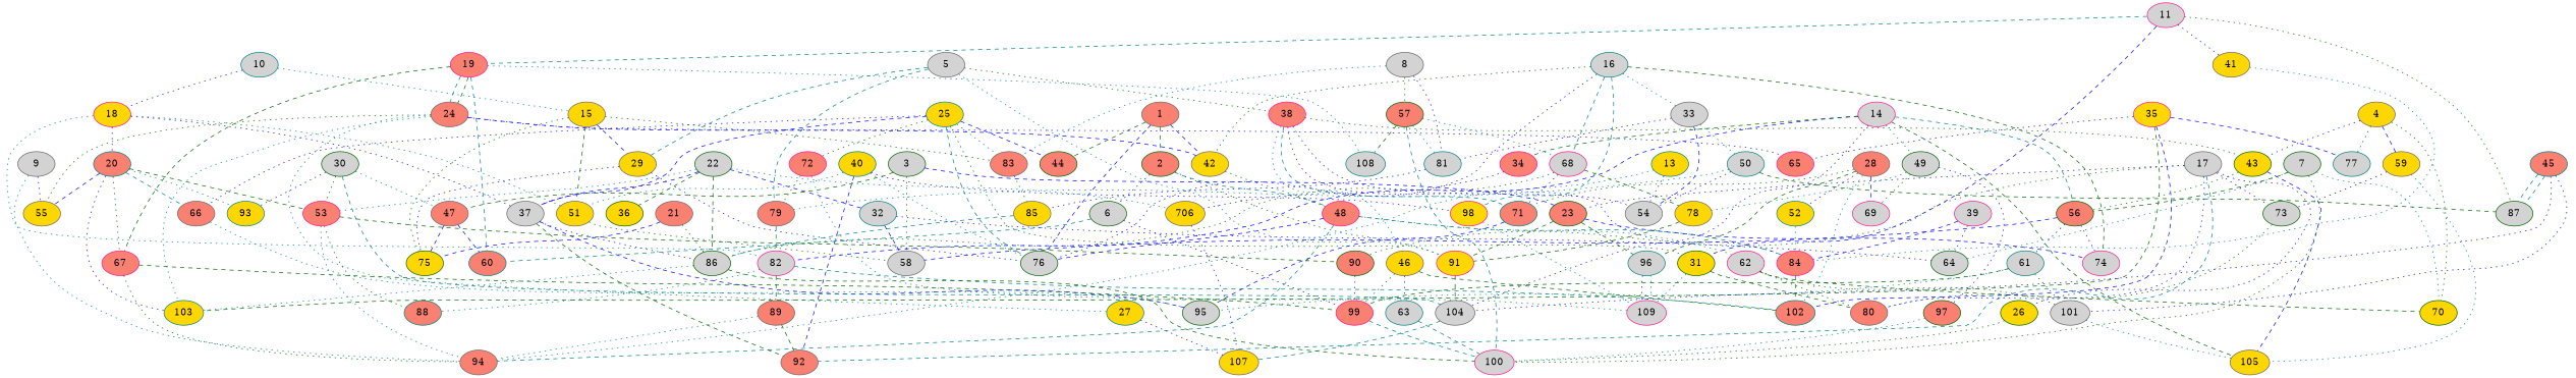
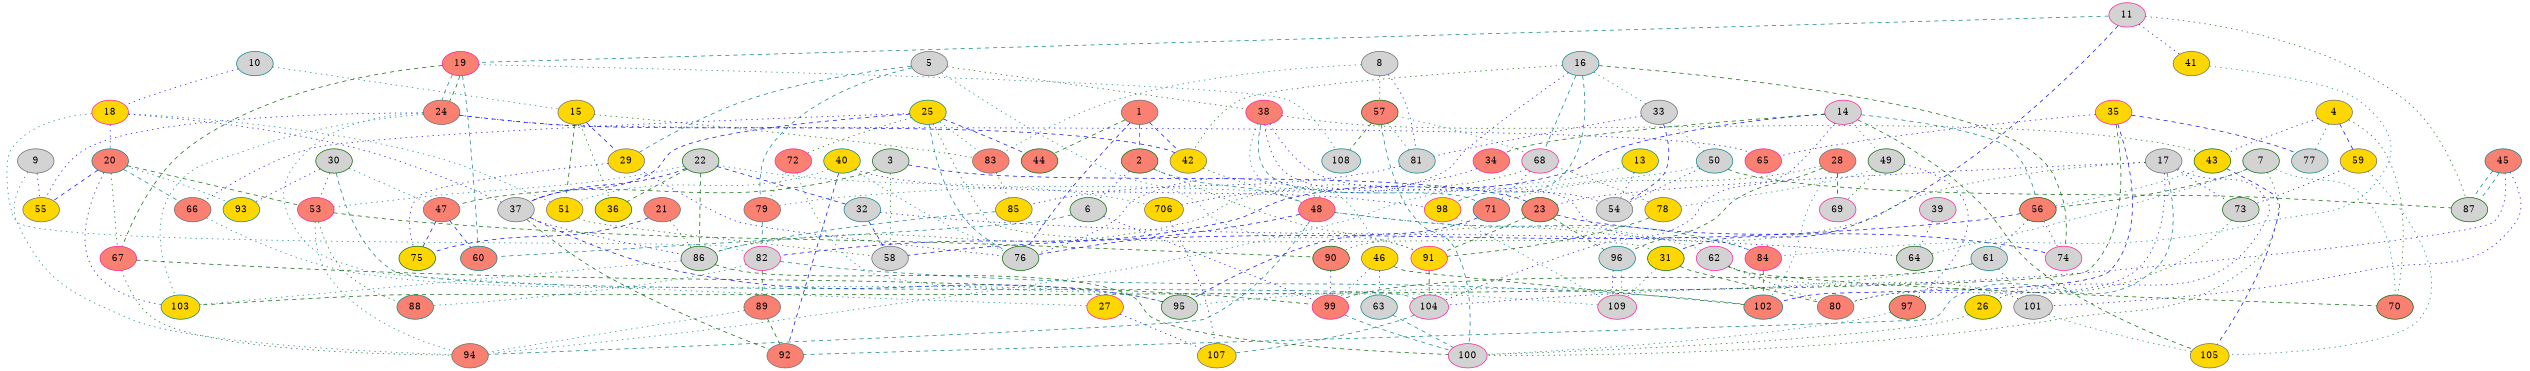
  graph {
    node [color=gray40 fillcolor=lightgrey style=filled]
    edge [color=blue style=dotted]
    1 [fillcolor=salmon]
    2 [color=darkgreen fillcolor=salmon]
    42 [fillcolor=gold]
    44 [color=darkgreen fillcolor=salmon]
    76 [color=darkgreen]
    6 [color=darkgreen]
    48 [color=deeppink fillcolor=salmon]
    91 [color=deeppink fillcolor=gold]
    60 [color=teal fillcolor=salmon]
    99 [color=deeppink fillcolor=salmon]
    94 [fillcolor=salmon]
    84 [color=deeppink fillcolor=salmon]
    62 [color=deeppink]
-   104
+   104 [color=deeppink]
    3 [color=darkgreen]
    23 [color=darkgreen fillcolor=salmon]
    47 [fillcolor=salmon]
    58
    74 [color=deeppink]
    96 [color=teal]
    75 [color=darkgreen fillcolor=gold]
    4 [fillcolor=gold]
    43 [color=darkgreen fillcolor=gold]
    59 [fillcolor=gold]
-   70 [color=darkgreen fillcolor=gold]
+   70 [color=darkgreen fillcolor=salmon]
    77 [color=teal]
    56 [color=darkgreen fillcolor=salmon]
    105 [fillcolor=gold]
    73 [color=darkgreen]
    5
    29 [fillcolor=gold]
    38 [color=deeppink fillcolor=salmon]
    79 [fillcolor=salmon]
    54
    46 [fillcolor=gold]
    71 [color=teal fillcolor=salmon]
    82 [color=deeppink]
    100 [color=deeppink]
    7 [color=darkgreen]
    64 [color=darkgreen]
    61 [color=teal]
    57 [color=darkgreen fillcolor=salmon]
    8
    81 [color=teal]
    83 [fillcolor=salmon]
    68 [color=deeppink]
    108 [color=teal]
    85 [fillcolor=gold]
    55 [fillcolor=gold]
    9
    10 [color=teal]
    15 [fillcolor=gold]
    18 [color=deeppink fillcolor=gold]
    36 [color=darkgreen fillcolor=gold]
    51 [fillcolor=gold]
    20 [color=teal fillcolor=salmon]
    37
    11 [color=deeppink]
    19 [color=deeppink fillcolor=salmon]
    31 [color=darkgreen fillcolor=gold]
    41 [fillcolor=gold]
    87 [color=darkgreen]
    24 [fillcolor=salmon]
    67 [color=deeppink fillcolor=salmon]
    80 [fillcolor=salmon]
    109 [color=deeppink]
    107 [fillcolor=gold]
    13 [color=teal fillcolor=gold]
    14 [color=deeppink]
    34 [color=deeppink fillcolor=salmon]
    49 [color=darkgreen]
    n72 [fillcolor=gold label=706]
    69 [color=deeppink]
    78 [fillcolor=gold]
    97 [color=darkgreen fillcolor=salmon]
    102 [color=teal fillcolor=salmon]
    88 [color=teal fillcolor=salmon]
    89 [fillcolor=salmon]
    16 [color=teal]
    33
    98 [color=deeppink fillcolor=gold]
    50 [color=teal]
    86 [color=darkgreen]
    17
    26 [color=darkgreen fillcolor=gold]
    90 [color=darkgreen fillcolor=salmon]
    92 [fillcolor=salmon]
    53 [color=deeppink fillcolor=salmon]
    66 [fillcolor=salmon]
    93 [color=teal fillcolor=gold]
    103 [color=teal fillcolor=gold]
    95 [color=darkgreen]
-   27 [color=teal fillcolor=gold]
+   27 [color=deeppink fillcolor=gold]
    65 [color=deeppink fillcolor=salmon]
    21 [fillcolor=salmon]
    22 [color=darkgreen]
    32 [color=teal]
    25 [color=teal fillcolor=gold]
    72 [color=deeppink fillcolor=salmon]
    28 [fillcolor=salmon]
-   52 [color=teal fillcolor=gold]
    30 [color=darkgreen]
    35 [color=deeppink fillcolor=gold]
    63 [color=teal]
    39 [color=deeppink]
    40 [color=teal fillcolor=gold]
    45 [color=teal fillcolor=salmon]
    101
    1 -- 2 [color=darkgreen style=dashed]
    1 -- 42 [style=dashed]
    1 -- 44 [color=darkgreen style=dashed]
    1 -- 76 [style=dashed]
    2 -- 6
    2 -- 48 [color=teal style=dashed]
    2 -- 91 [color=darkgreen]
    42 -- 48 [color=darkgreen]
    6 -- 60 [color=teal style=dashed]
    6 -- 99
    48 -- 76 [style=dashed]
    48 -- 94 [color=teal style=dashed]
    48 -- 84 [color=teal style=dashed]
    48 -- 62 [color=teal]
    91 -- 104 [color=darkgreen style=dashed]
    99 -- 100 [color=teal style=dashed]
    84 -- 102 [color=darkgreen style=dashed]
    62 -- 70 [color=darkgreen style=dashed]
    62 -- 80 [color=darkgreen]
    62 -- 101 [color=darkgreen]
    104 -- 107 [color=teal style=dashed]
    3 -- 23 [style=dashed]
    3 -- 47 [color=darkgreen style=dashed]
    3 -- 58 [color=darkgreen]
    23 -- 91 [color=darkgreen style=dashed]
    23 -- 74 [style=dashed]
    23 -- 96 [color=darkgreen style=dashed]
    47 -- 60 [style=dashed]
    47 -- 75 [style=dashed]
    96 -- 109
    96 -- 109 [color=teal]
    4 -- 43
    4 -- 59 [style=dashed]
    4 -- 70 [color=darkgreen]
    4 -- 77 [color=darkgreen]
-   43 -- 56 [color=darkgreen]
+   43 -- 56 [color=teal]
    43 -- 105 [style=dashed]
    59 -- 105 [color=teal]
    59 -- 73
    56 -- 58 [style=dashed]
    56 -- 74
    56 -- 61
    73 -- 80 [color=darkgreen]
    5 -- 91 [color=teal]
    5 -- 29 [color=teal style=dashed]
    5 -- 38 [color=darkgreen]
    5 -- 79 [color=teal style=dashed]
    29 -- 76
    29 -- 75
    38 -- 84
    38 -- 43 [color=darkgreen]
    38 -- 54
    38 -- 46 [color=teal]
    38 -- 71 [color=teal style=dashed]
    79 -- 82 [color=teal style=dashed]
    46 -- 99 [color=darkgreen]
    46 -- 102 [color=darkgreen style=dashed]
    46 -- 63
    71 -- 95 [style=dashed]
    82 -- 102 [color=teal style=dashed]
    82 -- 88 [color=teal]
    82 -- 89 [color=darkgreen style=dashed]
    7 -- 70 [color=teal]
    7 -- 56 [color=darkgreen style=dashed]
    7 -- 100 [color=darkgreen]
    7 -- 64 [color=teal]
    61 -- 99 [color=darkgreen style=dashed]
    61 -- 95 [color=teal]
    61 -- 101 [color=darkgreen]
    57 -- 100 [color=teal style=dashed]
    57 -- 81 [color=teal]
    57 -- 68 [color=teal]
    57 -- 108 [color=darkgreen style=dashed]
    8 -- 57 [color=darkgreen]
    8 -- 81
    8 -- 83 [color=teal]
    81 -- 85
    83 -- 85 [color=darkgreen]
    68 -- 71
-   68 -- 78 [color=darkgreen style=dashed]
+   68 -- 78 [color=darkgreen]
    68 -- 86 [color=darkgreen]
    85 -- 86 [color=teal style=dashed]
    9 -- 94 [color=teal]
    9 -- 55
    10 -- 15 [color=teal]
    10 -- 18
    15 -- 29 [style=dashed]
    15 -- 83 [color=darkgreen]
-   15 -- 75 [color=darkgreen]
+   15 -- 36 [color=darkgreen]
    15 -- 51 [color=darkgreen style=dashed]
    18 -- 82 [color=teal]
    18 -- 51 [color=teal]
    18 -- 20
    18 -- 37
    51 -- 58 [color=darkgreen]
    20 -- 55 [style=dashed]
    20 -- 67 [color=darkgreen]
    20 -- 53 [color=darkgreen style=dashed]
    20 -- 66 [color=teal style=dashed]
    20 -- 93 [color=teal]
    20 -- 103
    37 -- 86
    37 -- 92 [color=darkgreen style=dashed]
    37 -- 95 [style=dashed]
    11 -- 19 [color=teal style=dashed]
    11 -- 31 [style=dashed]
    11 -- 41
    11 -- 87 [color=darkgreen]
    19 -- 60 [color=teal style=dashed]
    19 -- 108 [color=teal]
    19 -- 24 [color=teal style=dashed]
    19 -- 24 [color=darkgreen style=dashed]
    19 -- 67 [color=darkgreen style=dashed]
    31 -- 80 [color=darkgreen style=dashed]
    31 -- 109 [color=teal]
    41 -- 84 [color=teal]
    24 -- 42 [style=dashed]
-   24 -- 55 [color=darkgreen]
+   24 -- 55
    24 -- 103 [color=teal]
    24 -- 27 [color=teal]
    24 -- 65
    67 -- 99 [color=darkgreen style=dashed]
    67 -- 94 [color=darkgreen]
    13 -- 94 [color=teal]
    13 -- 54
    14 -- 104
    14 -- 56 [color=teal style=dashed]
    14 -- 105 [color=darkgreen style=dashed]
    14 -- 82 [style=dashed]
    14 -- 34 [color=darkgreen style=dashed]
    14 -- 49 [color=teal]
    34 -- n72
    49 -- 69 [color=darkgreen]
    49 -- 78 [color=teal]
    49 -- 97
    n72 -- 107
    78 -- 91 [color=darkgreen style=dashed]
    97 -- 100 [color=teal]
    89 -- 94 [color=teal]
    89 -- 92 [color=darkgreen style=dashed]
    16 -- 42 [color=darkgreen]
    16 -- 76
    16 -- 74 [color=darkgreen style=dashed]
    16 -- 68 [color=teal style=dashed]
    16 -- 33 [color=teal]
    16 -- 98 [color=teal style=dashed]
    33 -- 54 [style=dashed]
    33 -- 81
    33 -- 50 [color=teal]
    98 -- 109 [color=teal]
    50 -- 79 [color=teal]
    50 -- 54
    50 -- 87 [color=darkgreen style=dashed]
    86 -- 100 [color=darkgreen style=dashed]
    86 -- 103 [color=teal]
    17 -- 23
    17 -- 73
    17 -- 80
    17 -- 26
    17 -- 90 [color=darkgreen]
    17 -- 92 [color=teal style=dashed]
    26 -- 100 [color=darkgreen]
    90 -- 99
    53 -- 94 [color=teal]
    53 -- 88 [color=darkgreen]
    53 -- 90 [color=darkgreen style=dashed]
    66 -- 95 [color=teal]
    27 -- 107
    21 -- 75 [style=dashed]
    21 -- 86 [color=darkgreen]
    22 -- 36 [color=darkgreen style=dashed]
    22 -- 37 [style=dashed]
    22 -- n72 [color=teal]
    22 -- 86 [color=darkgreen style=dashed]
    22 -- 53 [color=teal]
    22 -- 32 [style=dashed]
    32 -- 58 [style=dashed]
    32 -- 64
    25 -- 44 [style=dashed]
    25 -- 76 [color=teal style=dashed]
    25 -- 83 [color=teal]
    25 -- 37 [style=dashed]
    25 -- 31 [color=darkgreen]
    25 -- 66
    25 -- 72 [color=darkgreen]
    72 -- 79 [color=darkgreen]
    72 -- 109 [color=teal]
    28 -- 96 [color=darkgreen style=dashed]
    28 -- 71 [color=darkgreen]
    28 -- 69 [style=dashed]
    28 -- 102 [color=teal]
-   28 -- 52
-   52 -- 84 [color=teal]
    30 -- 104 [color=teal style=dashed]
    30 -- 47 [color=teal]
    30 -- 53 [color=darkgreen]
    30 -- 93
    35 -- 77 [style=dashed]
    35 -- 102 [style=dashed]
    35 -- 103 [color=darkgreen style=dashed]
    35 -- 65
    63 -- 100 [color=teal style=dashed]
-   39 -- 84 [style=dashed]
    39 -- 64
    40 -- 76 [color=teal]
    40 -- 51 [color=teal]
    40 -- 98
    40 -- 92 [style=dashed]
    45 -- 104
    45 -- 87 [color=teal style=dashed]
    45 -- 87 [color=teal style=dashed]
    45 -- 101
    101 -- 105 [color=teal]
  }
